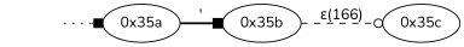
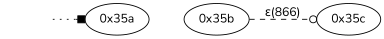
  digraph {
    fontname=Nunito
    rankdir=LR
    node [fontname=Nunito]
    edge [arrowhead=box fontname=Nunito]
    fake [style=invisible]
    "0x35a" [root=true]
    "0x35b"
    "0x35c"
    fake -> "0x35a" [style=dotted]
-   "0x35a" -> "0x35b" [label="'" style=bold]
-   "0x35b" -> "0x35c" [arrowhead=odot label="ε(166)" style=dashed]
+   "0x35b" -> "0x35c" [arrowhead=odot label="ε(866)" style=dashed]
  }
